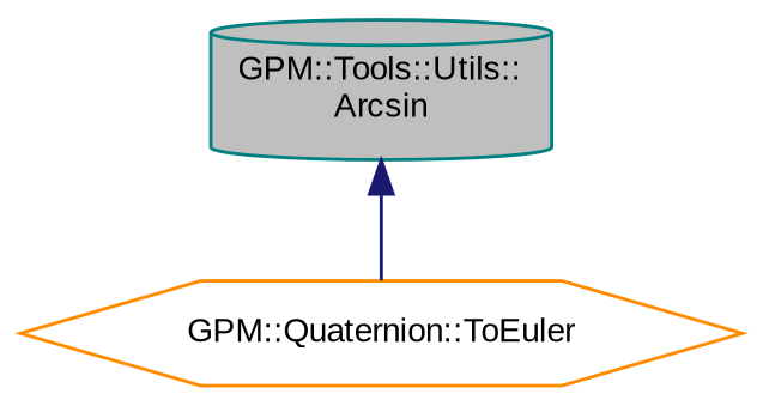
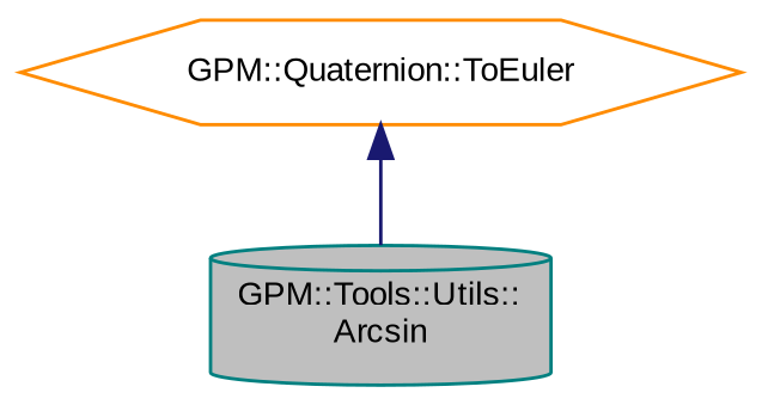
  digraph {
    rankdir=TB
    fontname="Liberation Sans"
    node [fontname="Liberation Sans" fontsize=10 style=filled]
    n1 [color=teal fillcolor=grey75 fontcolor=black height=0.2 label="GPM::Tools::Utils::\lArcsin" shape=cylinder width=0.4]
    n2 [color=darkorange fillcolor=white height=0.2 label="GPM::Quaternion::ToEuler" shape=hexagon width=0.4]
-   n1 -> n2 [color=midnightblue dir=back fontname="Liberation Sans" fontsize=10 labelfontname=Helvetica labelfontsize=10 style=solid]
+   n2 -> n1 [color=midnightblue dir=back fontname="Liberation Sans" fontsize=10 labelfontname=Helvetica labelfontsize=10 style=solid]
  }
